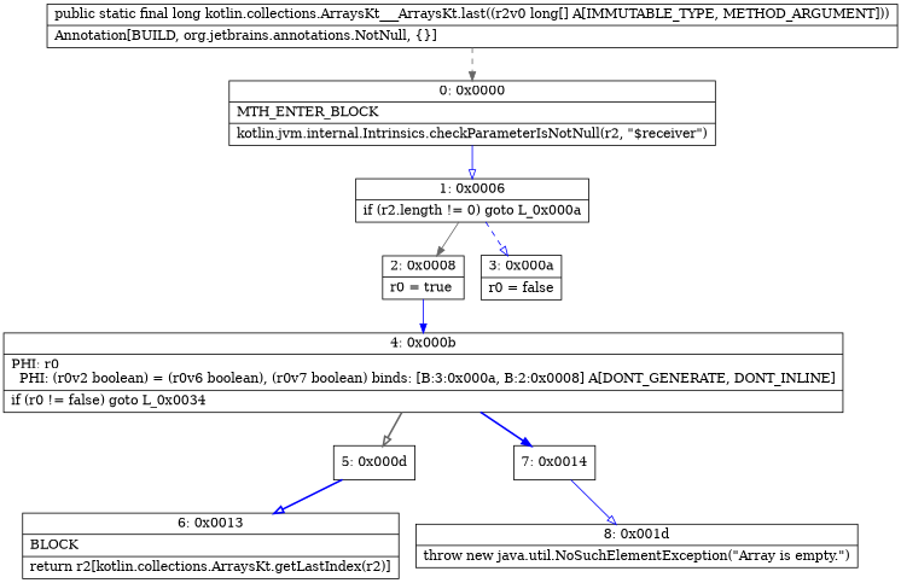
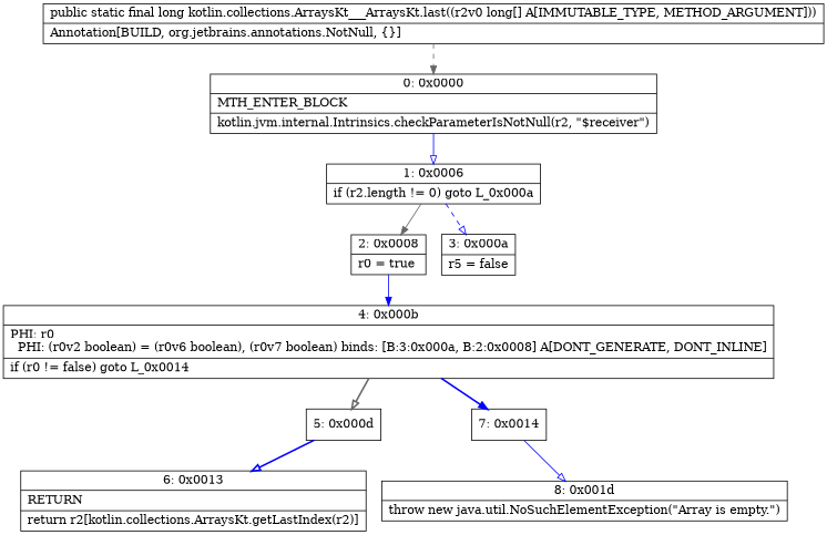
  digraph {
    node [shape=record]
    edge [arrowhead=onormal color=blue style=solid]
    n1 [label="{0\:\ 0x0000|MTH_ENTER_BLOCK\l|kotlin.jvm.internal.Intrinsics.checkParameterIsNotNull(r2, \"$receiver\")\l}"]
    n2 [label="{1\:\ 0x0006|if (r2.length != 0) goto L_0x000a\l}"]
    n3 [label="{2\:\ 0x0008|r0 = true\l}"]
-   n4 [label="{3\:\ 0x000a|r0 = false\l}"]
-   n5 [label="{4\:\ 0x000b|PHI: r0 \l  PHI: (r0v2 boolean) = (r0v6 boolean), (r0v7 boolean) binds: [B:3:0x000a, B:2:0x0008] A[DONT_GENERATE, DONT_INLINE]\l|if (r0 != false) goto L_0x0034\l}"]
+   n4 [label="{3\:\ 0x000a|r5 = false\l}"]
+   n5 [label="{4\:\ 0x000b|PHI: r0 \l  PHI: (r0v2 boolean) = (r0v6 boolean), (r0v7 boolean) binds: [B:3:0x000a, B:2:0x0008] A[DONT_GENERATE, DONT_INLINE]\l|if (r0 != false) goto L_0x0014\l}"]
    n6 [label="{5\:\ 0x000d}"]
    n7 [label="{7\:\ 0x0014}"]
-   n8 [label="{6\:\ 0x0013|BLOCK\l|return r2[kotlin.collections.ArraysKt.getLastIndex(r2)]\l}"]
+   n8 [label="{6\:\ 0x0013|RETURN\l|return r2[kotlin.collections.ArraysKt.getLastIndex(r2)]\l}"]
    n9 [label="{8\:\ 0x001d|throw new java.util.NoSuchElementException(\"Array is empty.\")\l}"]
    n10 [label="{public static final long kotlin.collections.ArraysKt___ArraysKt.last((r2v0 long[] A[IMMUTABLE_TYPE, METHOD_ARGUMENT]))  | Annotation[BUILD, org.jetbrains.annotations.NotNull, \{\}]\l}"]
    n1 -> n2
    n2 -> n3 [arrowhead=normal color=gray40]
    n2 -> n4 [style=dashed]
    n3 -> n5 [arrowhead=normal]
    n5 -> n6 [color=gray40 style=bold]
    n5 -> n7 [arrowhead=normal style=bold]
    n6 -> n8 [style=bold]
    n7 -> n9
    n10 -> n1 [arrowhead=normal color=gray40 style=dashed]
  }
